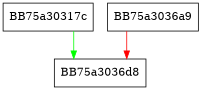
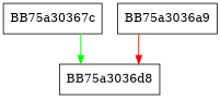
  digraph {
    splines=ortho
    node [shape=box]
-   BB75a30367c [label=BB75a30317c]
+   BB75a30367c
    BB75a3036d8
    BB75a3036a9
    BB75a30367c -> BB75a3036d8 [color=green]
    BB75a3036a9 -> BB75a3036d8 [color=red]
  }
